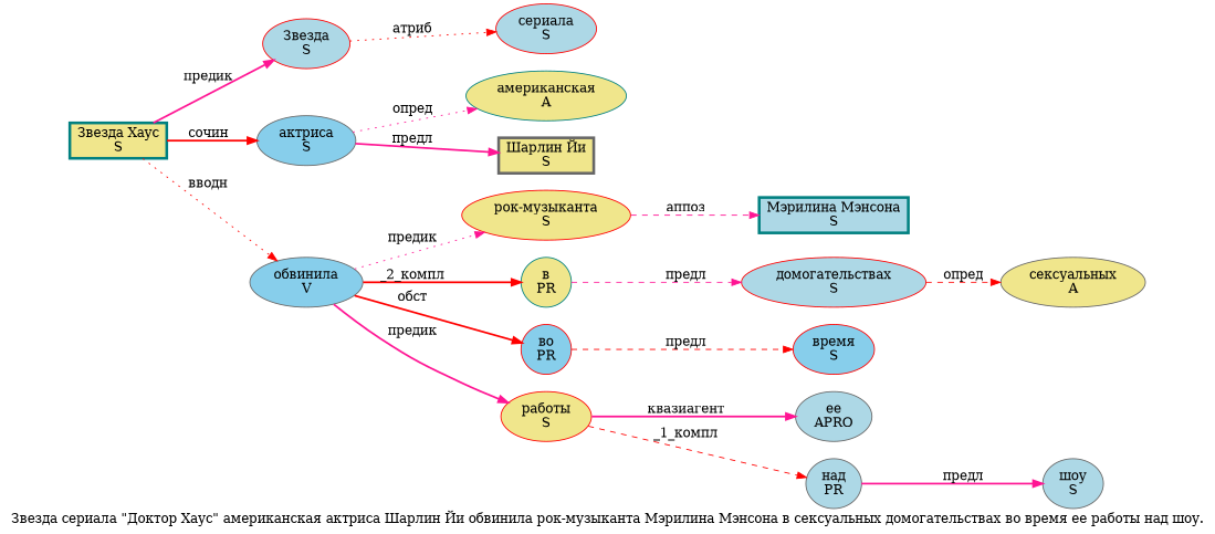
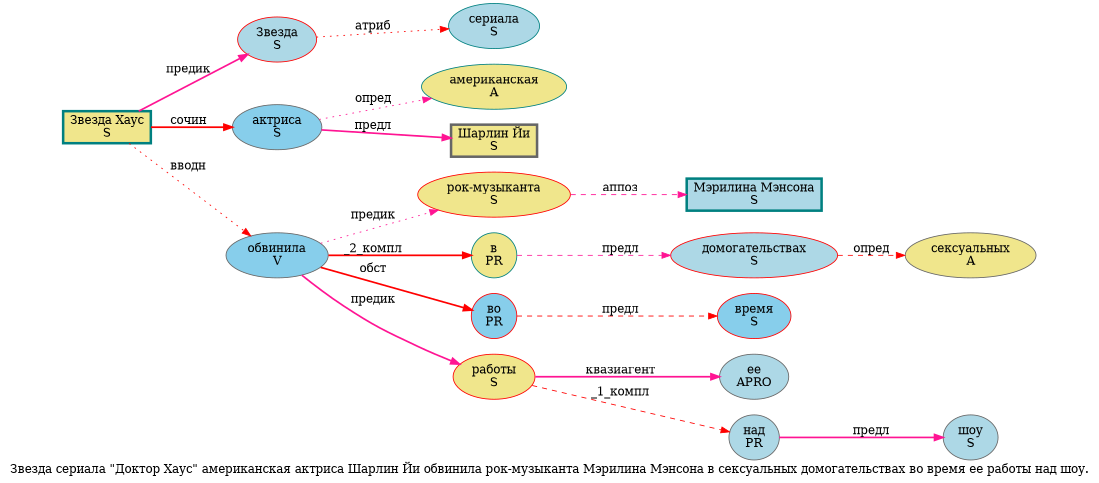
  digraph {
    label="Звезда сериала \"Доктор Хаус\" американская актриса Шарлин Йи обвинила рок-музыканта Мэрилина Мэнсона в сексуальных домогательствах во время ее работы над шоу."
    rankdir=LR
    node [color=red fillcolor=lightblue penwidth=1 shape=ellipse style=filled]
    edge [color=deeppink style=bold]
    n1 [label="Звезда\nS"]
-   n2 [label="сериала\nS"]
+   n2 [color=teal label="сериала\nS"]
    n3 [color=teal fillcolor=khaki label="Звезда Хаус\nS" penwidth=3 shape=box]
    n4 [color=gray40 fillcolor=skyblue label="актриса\nS"]
    n5 [color=gray40 fillcolor=skyblue label="обвинила\nV"]
    n6 [color=teal fillcolor=khaki label="американская\nA"]
    n7 [color=gray40 fillcolor=khaki label="Шарлин Йи\nS" penwidth=3 shape=box]
    n8 [fillcolor=khaki label="рок-музыканта\nS"]
    n9 [color=teal fillcolor=khaki label="в\nPR"]
    n10 [fillcolor=skyblue label="во\nPR"]
    n11 [fillcolor=khaki label="работы\nS"]
    n12 [color=teal label="Мэрилина Мэнсона\nS" penwidth=3 shape=box]
    n13 [label="домогательствах\nS"]
    n14 [fillcolor=skyblue label="время\nS"]
    n15 [color=gray40 label="ее\nAPRO"]
    n16 [color=gray40 label="над\nPR"]
    n17 [color=gray40 fillcolor=khaki label="сексуальных\nA"]
    n18 [color=gray40 label="шоу\nS"]
    n1 -> n2 [color=red label="атриб" style=dotted]
    n3 -> n1 [label="предик"]
    n3 -> n4 [color=red label="сочин"]
    n3 -> n5 [color=red label="вводн" style=dotted]
    n4 -> n6 [label="опред" style=dotted]
    n4 -> n7 [label="предл"]
    n5 -> n8 [label="предик" style=dotted]
    n5 -> n9 [color=red label="_2_компл"]
    n5 -> n10 [color=red label="обст"]
    n5 -> n11 [label="предик"]
    n8 -> n12 [label="аппоз" style=dashed]
    n9 -> n13 [label="предл" style=dashed]
    n10 -> n14 [color=red label="предл" style=dashed]
    n11 -> n15 [label="квазиагент"]
    n11 -> n16 [color=red label="_1_компл" style=dashed]
    n13 -> n17 [color=red label="опред" style=dashed]
    n16 -> n18 [label="предл"]
  }
